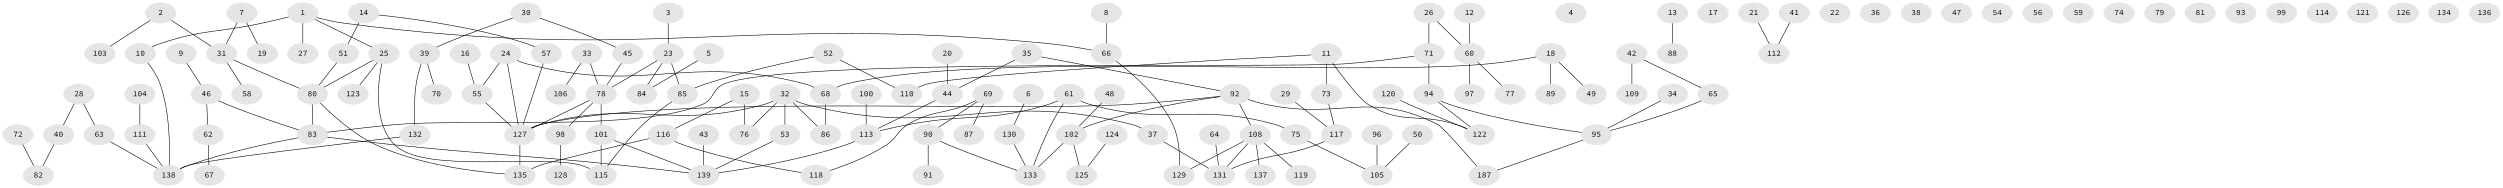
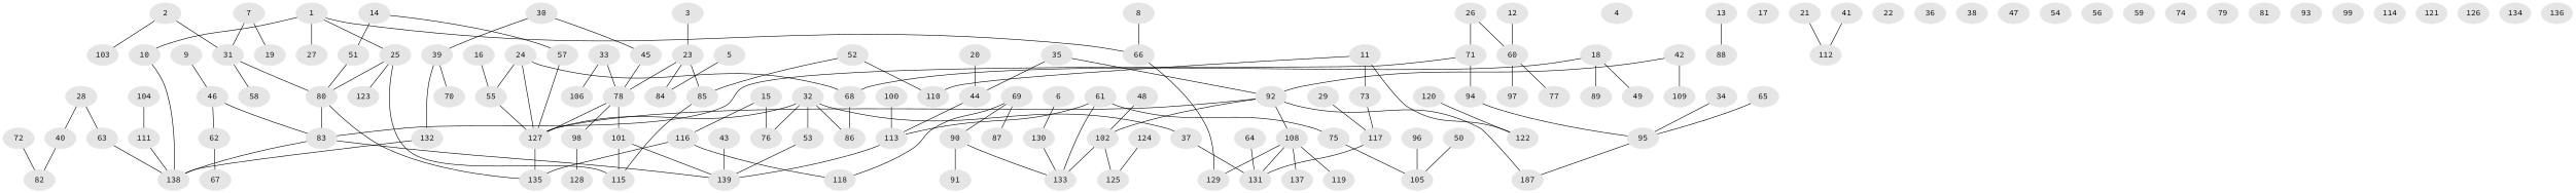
  graph {
    fontname="Source Code Pro"
    node [color=gray90 fontname="Source Code Pro" style=filled]
    edge [fontname="Source Code Pro"]
    1
    10
    25
    27
    66
    138
    80
    115
    123
    129
    2
    31
    103
    58
    3
    23
    84
    78
    85
    4
    5
    6
    130
    133
    7
    19
    8
    9
    46
    62
    83
    11
    73
    110
    122
    12
    60
    117
    77
    97
    13
    88
    14
    51
    57
    127
    15
    76
    116
    118
    135
    16
    55
    17
    18
    49
    68
    89
    86
    20
    44
    113
    21
    112
    22
    98
    101
    24
    26
    71
    94
    28
    40
    63
    82
    29
    131
    30
    39
    45
    70
    132
    32
    37
    53
    139
    33
    106
    34
    95
    n91 [label=187]
    35
    92
    102
    108
    36
    38
    41
    42
    109
    43
    67
    47
    48
    125
    50
    105
    52
    54
    56
    59
    61
    75
    64
    65
    69
    87
    90
    91
    72
    74
    128
    79
    81
    119
    137
    93
    96
    99
    100
    104
    111
    114
    120
    121
    124
    126
    134
    136
    1 -- 10
    1 -- 25
    1 -- 27
    1 -- 66
    10 -- 138
    25 -- 80
    25 -- 115
    25 -- 123
    66 -- 129
    80 -- 83
    80 -- 135
    2 -- 31
    2 -- 103
    31 -- 80
    31 -- 58
    3 -- 23
    23 -- 84
    23 -- 78
    23 -- 85
    78 -- 127
    78 -- 98
    78 -- 101
    85 -- 115
    5 -- 84
    6 -- 130
    130 -- 133
    7 -- 31
    7 -- 19
    8 -- 66
    9 -- 46
    46 -- 62
    46 -- 83
    62 -- 67
    83 -- 138
    83 -- 139
    11 -- 73
    11 -- 110
    11 -- 122
    73 -- 117
    12 -- 60
    60 -- 77
    60 -- 97
    117 -- 131
    13 -- 88
    14 -- 51
    14 -- 57
    51 -- 80
    57 -- 127
    127 -- 135
    15 -- 76
    15 -- 116
    116 -- 118
    116 -- 135
    16 -- 55
    55 -- 127
    18 -- 49
    18 -- 68
    18 -- 89
    68 -- 86
    20 -- 44
    44 -- 113
    113 -- 139
    21 -- 112
    98 -- 128
    101 -- 115
    101 -- 139
    24 -- 127
    24 -- 55
    24 -- 68
    26 -- 60
    26 -- 71
    71 -- 83
    71 -- 94
-   94 -- 122
    94 -- 95
    28 -- 40
    28 -- 63
    40 -- 82
    63 -- 138
    29 -- 117
    30 -- 39
    30 -- 45
    39 -- 70
    39 -- 132
    45 -- 78
    132 -- 138
    32 -- 127
    32 -- 76
    32 -- 86
    32 -- 37
    32 -- 53
    37 -- 131
    53 -- 139
    33 -- 78
    33 -- 106
    34 -- 95
    95 -- n91
    35 -- 44
    35 -- 92
    92 -- 127
    92 -- n91
    92 -- 102
    92 -- 108
    102 -- 133
    102 -- 125
    108 -- 129
    108 -- 131
    108 -- 119
    108 -- 137
    41 -- 112
-   42 -- 65
+   42 -- 92
    42 -- 109
    43 -- 139
    48 -- 102
    50 -- 105
    52 -- 85
    52 -- 110
    61 -- 133
    61 -- 113
    61 -- 75
    75 -- 105
    64 -- 131
    65 -- 95
    69 -- 118
    69 -- 87
    69 -- 90
    90 -- 133
    90 -- 91
    72 -- 82
    96 -- 105
    100 -- 113
    104 -- 111
    111 -- 138
    120 -- 122
    124 -- 125
  }
